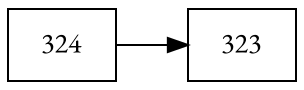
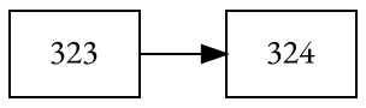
  digraph {
    rankdir=LR
    fontname="EB Garamond"
    node [shape=record fontname="EB Garamond"]
    n1 [label="{323}"]
    n2 [label="{324}"]
-   n2 -> n1 [fontname="EB Garamond"]
+   n1 -> n2 [fontname="EB Garamond"]
  }
